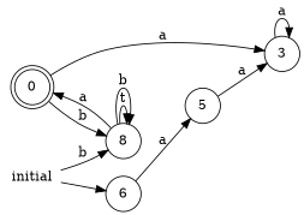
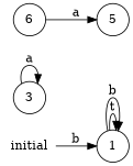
  digraph {
    rankdir=LR
    node [shape=circle]
-   0 [shape=doublecircle]
-   1 [label=8]
+   1
    3
    n4 [label=5]
    n5 [label=6]
    initial [shape=plaintext]
-   0 -> 1 [label=b]
-   0 -> 3 [label=a]
-   1 -> 0 [label=a]
    1 -> 1 [label=t]
    1 -> 1 [label=b]
    3 -> 3 [label=a]
-   n4 -> 3 [label=a]
    n5 -> n4 [label=a]
    initial -> 1 [label=b]
-   initial -> n5
  }
